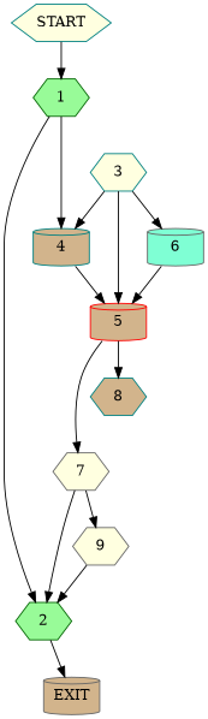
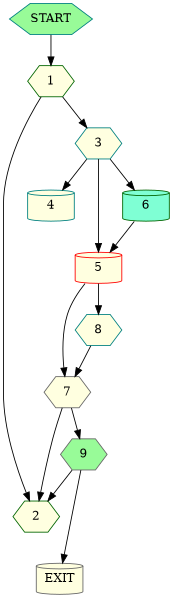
  digraph {
    node [color=teal fillcolor=lightyellow shape=hexagon style=filled]
-   n1 [label=START]
-   1 [color=darkgreen fillcolor=palegreen]
-   2 [color=darkgreen fillcolor=palegreen]
+   n1 [fillcolor=palegreen label=START]
+   1 [color=darkgreen]
+   2 [color=darkgreen]
    3
-   n5 [color=gray40 fillcolor=tan label=EXIT shape=cylinder]
-   4 [fillcolor=tan shape=cylinder]
-   5 [color=red fillcolor=tan shape=cylinder]
-   6 [color=gray40 fillcolor=aquamarine shape=cylinder]
+   n5 [color=gray40 label=EXIT shape=cylinder]
+   4 [shape=cylinder]
+   5 [color=red shape=cylinder]
+   6 [color=darkgreen fillcolor=aquamarine shape=cylinder]
    7 [color=gray40]
-   8 [fillcolor=tan]
-   9 [color=gray40]
+   8
+   9 [color=gray40 fillcolor=palegreen]
    n1 -> 1
    1 -> 2
-   1 -> 4
-   2 -> n5
+   1 -> 3
+   9 -> n5
    3 -> 4
    3 -> 5
    3 -> 6
-   4 -> 5
    5 -> 7
    5 -> 8
    6 -> 5
    7 -> 2
    7 -> 9
+   8 -> 7
    9 -> 2
  }
